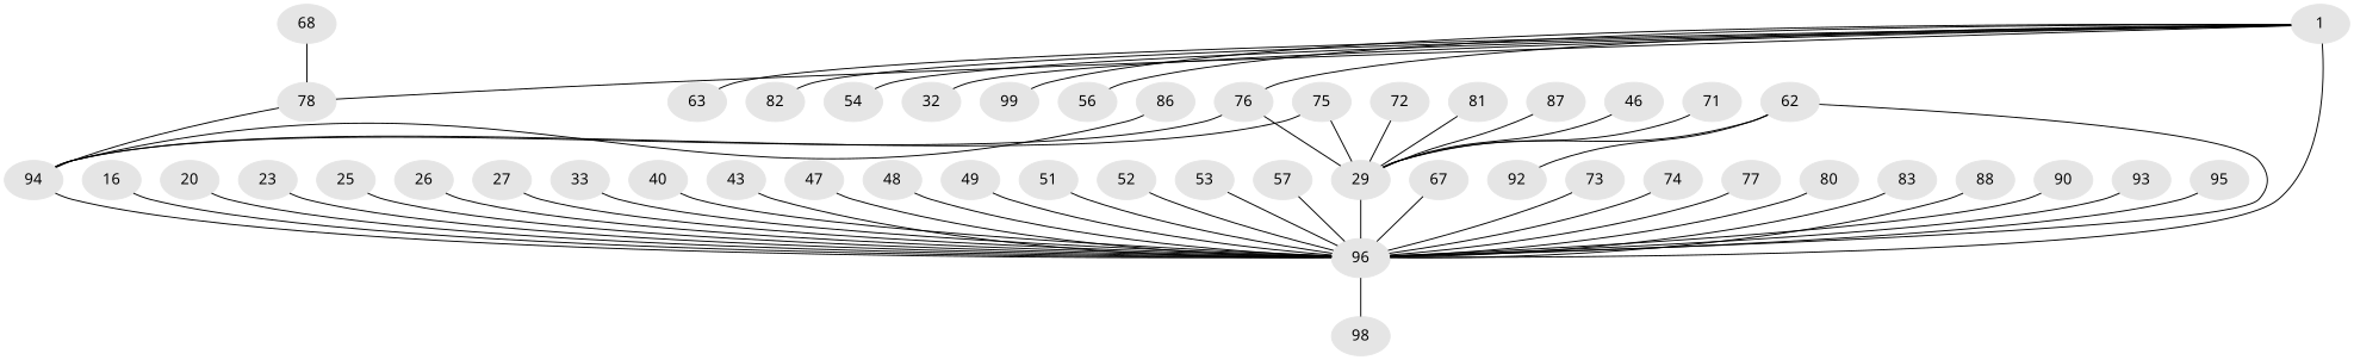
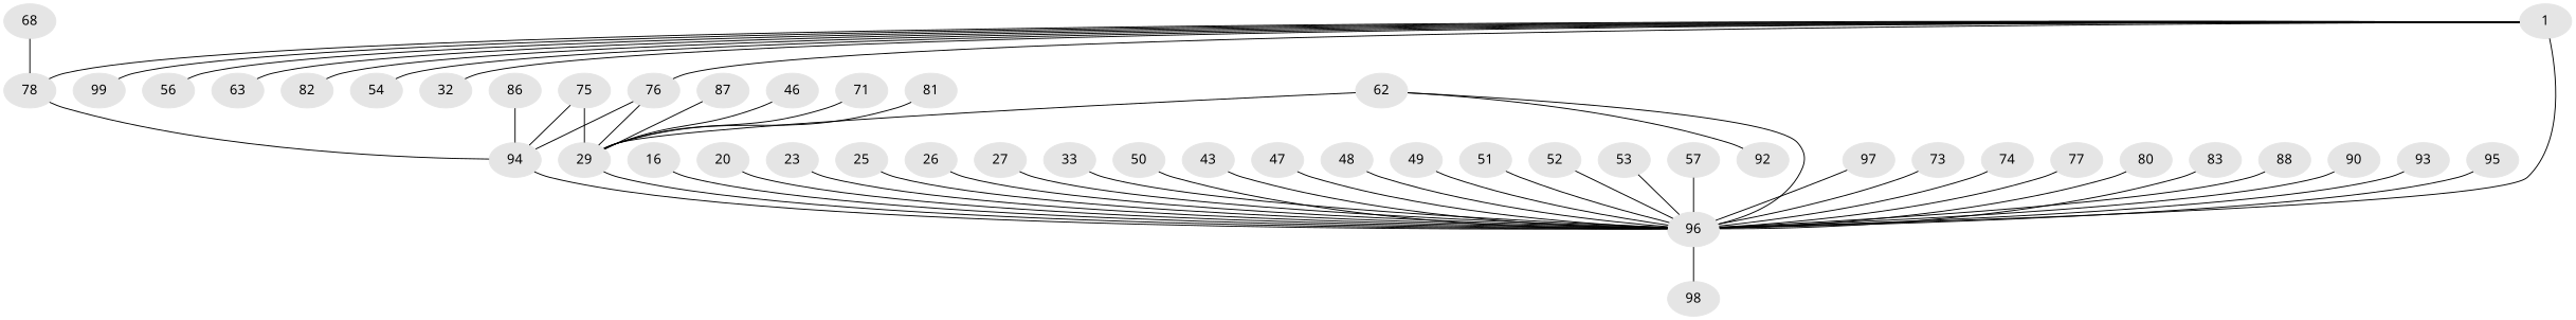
  graph {
    fontname="Noto Sans"
    node [color=gray90 fontname="Noto Sans" style=filled]
    edge [fontname="Noto Sans"]
    1
    32
    56
    63 [super="+13"]
    76 [super="+39"]
    78
    82
    n8 [label=54 super="+18"]
    96 [super="+60+85"]
    99
    n11 [label=29 super="+64+24+5+28"]
    94 [super="+91+45+50+41"]
    98
    16
    20
    23
    25
    26 [super="+3+7+12"]
    27
    33
-   40
+   40 [label=50]
    43
    46
    47
    48
    49
    51
    52
    53
    57
    62 [super="+58"]
    92 [super="+79"]
-   67
+   67 [label=97]
    68
    71
-   72
    73
    74
    75 [super="+59"]
    77
    80
    81
    83
    86
    87
    88
    90
    93
    95
    1 -- 32
    1 -- 56
    1 -- 63
    1 -- 76
    1 -- 78
    1 -- 82
    1 -- n8
    1 -- 96 [weight=11]
    1 -- 99
    76 -- n11
    76 -- 94
    78 -- 94
    96 -- 98
    n11 -- 96 [weight=3]
    94 -- 96 [weight=4]
    16 -- 96
    20 -- 96
    23 -- 96
    25 -- 96
    26 -- 96
    27 -- 96 [weight=2]
    33 -- 96
    40 -- 96
    43 -- 96
    46 -- n11
    47 -- 96
    48 -- 96
    49 -- 96
    51 -- 96
    52 -- 96
    53 -- 96
    57 -- 96
    62 -- 96 [weight=2]
    62 -- n11 [weight=3]
    62 -- 92
    67 -- 96
    68 -- 78
    71 -- n11
-   72 -- n11
    73 -- 96
    74 -- 96
    75 -- n11 [weight=2]
    75 -- 94
    77 -- 96
    80 -- 96
    81 -- n11
    83 -- 96
    86 -- 94
    87 -- n11
    88 -- 96
    90 -- 96
    93 -- 96
    95 -- 96
  }
